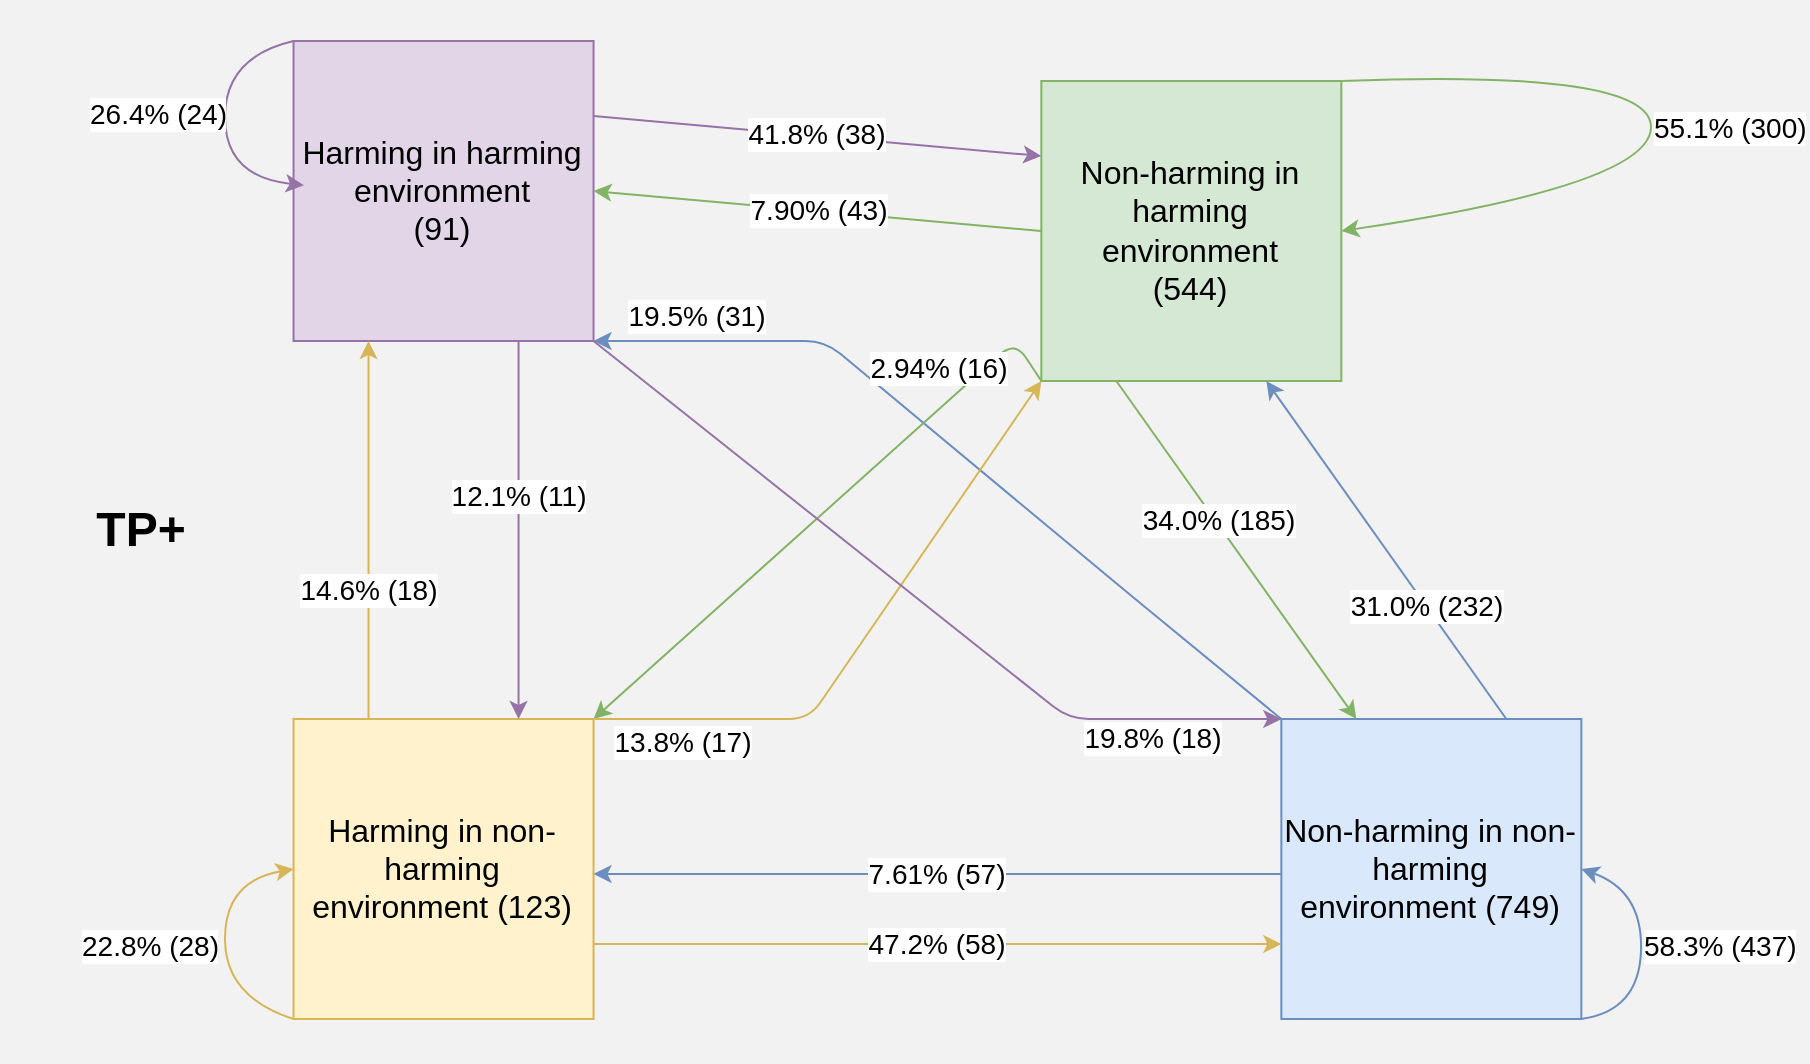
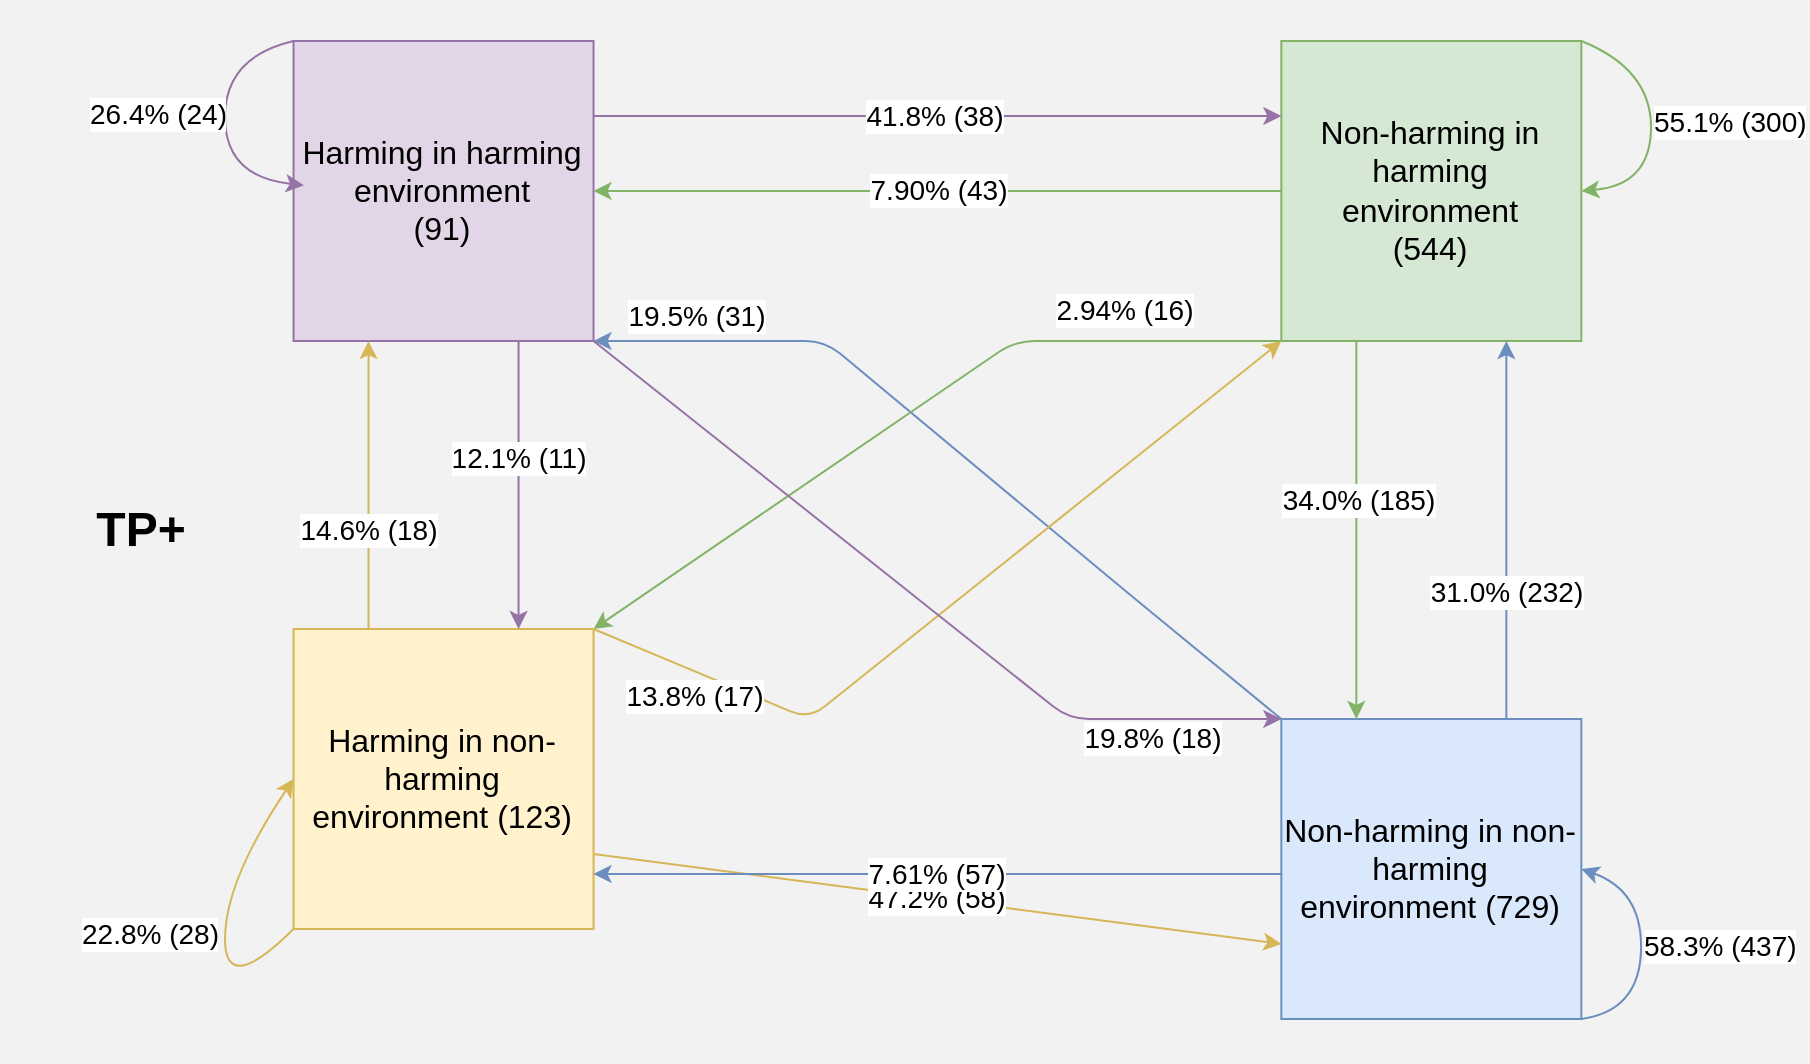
  <mxCell id="0" />
  <mxCell id="1" parent="0" />
  <mxCell id="2" value="" style="group" vertex="1" connectable="0" parent="1"><mxGeometry x="112" width="713" height="489.001" as="geometry" y="20" /></mxCell>
  <mxCell id="3" value="&lt;font style=&quot;font-size: 16px;&quot;&gt;Harming in harming environment &lt;br&gt;(91)&lt;/font&gt;" style="whiteSpace=wrap;html=1;aspect=fixed;fillColor=#e1d5e7;strokeColor=#9673a6;" parent="2" vertex="1"><mxGeometry x="34.27" y="0.002" width="150" height="150" as="geometry" /></mxCell>
- <mxCell id="4" value="&lt;font style=&quot;font-size: 16px;&quot;&gt;Non-harming in harming environment&lt;br&gt;(544)&lt;/font&gt;" style="whiteSpace=wrap;html=1;aspect=fixed;fillColor=#d5e8d4;strokeColor=#82b366;" parent="2" vertex="1"><mxGeometry x="408.17" y="20" width="150" height="150" as="geometry" /></mxCell>
- <mxCell id="5" value="&lt;font style=&quot;font-size: 16px;&quot;&gt;Non-harming in non-harming environment (749)&lt;/font&gt;" style="whiteSpace=wrap;html=1;aspect=fixed;fillColor=#dae8fc;strokeColor=#6c8ebf;" parent="2" vertex="1"><mxGeometry x="528.17" y="339.001" width="150" height="150" as="geometry" /></mxCell>
- <mxCell id="6" value="&lt;font style=&quot;font-size: 16px;&quot;&gt;Harming in non-harming environment (123)&lt;/font&gt;" style="whiteSpace=wrap;html=1;aspect=fixed;fillColor=#fff2cc;strokeColor=#d6b656;" parent="2" vertex="1"><mxGeometry x="34.27" y="339.001" width="150" height="150" as="geometry" /></mxCell>
+ <mxCell id="4" value="&lt;font style=&quot;font-size: 16px;&quot;&gt;Non-harming in harming environment&lt;br&gt;(544)&lt;/font&gt;" style="whiteSpace=wrap;html=1;aspect=fixed;fillColor=#d5e8d4;strokeColor=#82b366;" parent="2" vertex="1"><mxGeometry x="528.17" width="150" height="150" as="geometry" /></mxCell>
+ <mxCell id="5" value="&lt;font style=&quot;font-size: 16px;&quot;&gt;Non-harming in non-harming environment (729)&lt;/font&gt;" style="whiteSpace=wrap;html=1;aspect=fixed;fillColor=#dae8fc;strokeColor=#6c8ebf;" parent="2" vertex="1"><mxGeometry x="528.17" y="339.001" width="150" height="150" as="geometry" /></mxCell>
+ <mxCell id="6" value="&lt;font style=&quot;font-size: 16px;&quot;&gt;Harming in non-harming environment (123)&lt;/font&gt;" style="whiteSpace=wrap;html=1;aspect=fixed;fillColor=#fff2cc;strokeColor=#d6b656;" parent="2" vertex="1"><mxGeometry x="34.27" y="294.001" width="150" height="150" as="geometry" /></mxCell>
  <mxCell id="7" value="&lt;font style=&quot;font-size: 14px;&quot;&gt;47.2% (58)&lt;/font&gt;" style="endArrow=classic;html=1;rounded=0;entryX=0;entryY=0.75;entryDx=0;entryDy=0;fillColor=#fff2cc;strokeColor=#d6b656;exitX=1;exitY=0.75;exitDx=0;exitDy=0;" parent="2" edge="1" target="5" source="6"><mxGeometry width="50" height="50" relative="1" as="geometry"><mxPoint x="237" y="479" as="sourcePoint" /><mxPoint x="539" y="479.916" as="targetPoint" /></mxGeometry></mxCell>
  <mxCell id="8" value="&lt;font style=&quot;font-size: 14px;&quot;&gt;7.61% (57)&lt;/font&gt;" style="endArrow=classic;html=1;rounded=0;exitX=0;exitY=0.25;exitDx=0;exitDy=0;entryX=1;entryY=0.25;entryDx=0;entryDy=0;fillColor=#dae8fc;strokeColor=#6c8ebf;" parent="2" edge="1"><mxGeometry x="0.003" width="50" height="50" relative="1" as="geometry"><mxPoint x="528.17" y="416.501" as="sourcePoint" /><mxPoint x="184.27" y="416.501" as="targetPoint" /><mxPoint as="offset" /></mxGeometry></mxCell>
  <mxCell id="9" value="&lt;font style=&quot;font-size: 14px;&quot;&gt;41.8% (38)&lt;/font&gt;" style="endArrow=classic;html=1;rounded=0;exitX=1;exitY=0.25;exitDx=0;exitDy=0;entryX=0;entryY=0.25;entryDx=0;entryDy=0;fillColor=#e1d5e7;strokeColor=#9673a6;" parent="2" source="3" target="4" edge="1"><mxGeometry x="-0.004" width="50" height="50" relative="1" as="geometry"><mxPoint x="236.435" y="71.44" as="sourcePoint" /><mxPoint x="539" y="70.837" as="targetPoint" /><mxPoint as="offset" /></mxGeometry></mxCell>
  <mxCell id="10" value="&lt;font style=&quot;font-size: 14px;&quot;&gt;7.90% (43)&lt;/font&gt;" style="endArrow=classic;html=1;rounded=0;exitX=0;exitY=0.5;exitDx=0;exitDy=0;entryX=1;entryY=0.5;entryDx=0;entryDy=0;fillColor=#d5e8d4;strokeColor=#82b366;" parent="2" source="4" target="3" edge="1"><mxGeometry x="-0.003" width="50" height="50" relative="1" as="geometry"><mxPoint x="528.13" y="137.963" as="sourcePoint" /><mxPoint x="240.575" y="141.019" as="targetPoint" /><mxPoint as="offset" /></mxGeometry></mxCell>
  <mxCell id="11" value="&lt;font style=&quot;font-size: 14px;&quot;&gt;14.6% (18)&lt;/font&gt;" style="endArrow=classic;html=1;rounded=0;exitX=0.25;exitY=0;exitDx=0;exitDy=0;entryX=0.25;entryY=1;entryDx=0;entryDy=0;fillColor=#fff2cc;strokeColor=#d6b656;" parent="2" source="6" target="3" edge="1"><mxGeometry x="-0.326" width="50" height="50" relative="1" as="geometry"><mxPoint x="371.609" y="398.372" as="sourcePoint" /><mxPoint x="110.739" y="214.898" as="targetPoint" /><mxPoint as="offset" /></mxGeometry></mxCell>
  <mxCell id="12" value="&lt;font style=&quot;font-size: 14px;&quot;&gt;31.0% (232)&lt;/font&gt;" style="endArrow=classic;html=1;rounded=0;exitX=0.75;exitY=0;exitDx=0;exitDy=0;entryX=0.75;entryY=1;entryDx=0;entryDy=0;fillColor=#dae8fc;strokeColor=#6c8ebf;" parent="2" source="5" target="4" edge="1"><mxGeometry x="-0.338" width="50" height="50" relative="1" as="geometry"><mxPoint x="684.652" y="398.372" as="sourcePoint" /><mxPoint x="684.652" y="235.284" as="targetPoint" /><mxPoint as="offset" /></mxGeometry></mxCell>
  <mxCell id="13" value="&lt;font style=&quot;font-size: 14px;&quot;&gt;34.0% (185)&lt;/font&gt;" style="endArrow=classic;html=1;rounded=0;exitX=0.25;exitY=1;exitDx=0;exitDy=0;entryX=0.25;entryY=0;entryDx=0;entryDy=0;fillColor=#d5e8d4;strokeColor=#82b366;" parent="2" source="4" edge="1" target="5"><mxGeometry x="-0.157" y="1" width="50" height="50" relative="1" as="geometry"><mxPoint x="612.75" y="207.45" as="sourcePoint" /><mxPoint x="612.75" y="371.191" as="targetPoint" /><mxPoint as="offset" /></mxGeometry></mxCell>
  <mxCell id="14" value="&lt;font style=&quot;font-size: 14px;&quot;&gt;12.1% (11)&lt;/font&gt;" style="endArrow=classic;html=1;rounded=0;entryX=0.75;entryY=0;entryDx=0;entryDy=0;exitX=0.75;exitY=1;exitDx=0;exitDy=0;fillColor=#e1d5e7;strokeColor=#9673a6;" parent="2" edge="1" target="6" source="3"><mxGeometry x="-0.175" width="50" height="50" relative="1" as="geometry"><mxPoint x="163.931" y="209.815" as="sourcePoint" /><mxPoint x="164.381" y="371.191" as="targetPoint" /><mxPoint as="offset" /></mxGeometry></mxCell>
  <mxCell id="15" value="19.8% (18)" style="endArrow=classic;html=1;fontSize=14;exitX=0;exitY=0;exitDx=0;exitDy=0;entryX=1;entryY=1;entryDx=0;entryDy=0;fillColor=#dae8fc;strokeColor=#6c8ebf;rounded=1;fontColor=#000000;" parent="2" source="5" target="3" edge="1"><mxGeometry x="-0.79" y="48" width="50" height="50" relative="1" as="geometry"><mxPoint x="371.609" y="337.214" as="sourcePoint" /><mxPoint x="458.565" y="235.284" as="targetPoint" /><Array as="points"><mxPoint x="451.5" y="276.056" /><mxPoint x="300" y="150" /></Array><mxPoint as="offset" /></mxGeometry></mxCell>
  <mxCell id="16" value="2.94% (16)" style="endArrow=classic;html=1;fontSize=14;exitX=0;exitY=1;exitDx=0;exitDy=0;entryX=1;entryY=0;entryDx=0;entryDy=0;fillColor=#d5e8d4;strokeColor=#82b366;rounded=1;" parent="2" source="4" target="6" edge="1"><mxGeometry x="-0.596" y="-15" width="50" height="50" relative="1" as="geometry"><mxPoint x="371.609" y="337.214" as="sourcePoint" /><mxPoint x="458.565" y="235.284" as="targetPoint" /><Array as="points"><mxPoint x="395" y="150" /></Array><mxPoint as="offset" /></mxGeometry></mxCell>
  <mxCell id="17" value="&lt;font style=&quot;font-size: 14px;&quot;&gt;22.8% (28)&lt;/font&gt;" style="curved=1;endArrow=classic;html=1;rounded=0;labelPosition=right;verticalLabelPosition=middle;align=left;verticalAlign=middle;entryX=0;entryY=0.5;entryDx=0;entryDy=0;exitX=0;exitY=1;exitDx=0;exitDy=0;fillColor=#fff2cc;strokeColor=#d6b656;" parent="2" source="6" target="6" edge="1"><mxGeometry x="-0.059" y="73" width="50" height="50" relative="1" as="geometry"><mxPoint x="41.5" y="611.745" as="sourcePoint" /><mxPoint x="41.174" y="540.258" as="targetPoint" /><Array as="points"><mxPoint y="478" /><mxPoint y="420" /></Array><mxPoint as="offset" /></mxGeometry></mxCell>
  <mxCell id="18" value="&lt;font style=&quot;font-size: 14px;&quot;&gt;58.3% (437)&lt;/font&gt;" style="curved=1;endArrow=classic;html=1;rounded=0;exitX=1;exitY=1;exitDx=0;exitDy=0;labelPosition=right;verticalLabelPosition=middle;align=left;verticalAlign=middle;entryX=1;entryY=0.5;entryDx=0;entryDy=0;fillColor=#dae8fc;strokeColor=#6c8ebf;" parent="2" edge="1" target="5" source="5"><mxGeometry x="0.009" width="50" height="50" relative="1" as="geometry"><mxPoint x="738.565" y="587.961" as="sourcePoint" /><mxPoint x="738.565" y="506.499" as="targetPoint" /><Array as="points"><mxPoint x="707" y="485" /><mxPoint x="709" y="425" /></Array><mxPoint as="offset" /></mxGeometry></mxCell>
  <mxCell id="19" value="13.8% (17)" style="endArrow=classic;html=1;fontSize=14;entryX=0;entryY=1;entryDx=0;entryDy=0;rounded=1;fillColor=#fff2cc;strokeColor=#d6b656;exitX=1;exitY=0;exitDx=0;exitDy=0;" parent="2" source="6" target="4" edge="1"><mxGeometry x="-0.714" y="-12" width="50" height="50" relative="1" as="geometry"><mxPoint x="240.57" y="371.191" as="sourcePoint" /><mxPoint x="518.83" y="208.103" as="targetPoint" /><Array as="points"><mxPoint x="292" y="339" /></Array><mxPoint as="offset" /></mxGeometry></mxCell>
  <mxCell id="20" value="&lt;font style=&quot;font-size: 14px;&quot;&gt;55.1% (300)&lt;/font&gt;" style="curved=1;endArrow=classic;html=1;rounded=0;exitX=1;exitY=0;exitDx=0;exitDy=0;labelPosition=right;verticalLabelPosition=middle;align=left;verticalAlign=middle;fillColor=#d5e8d4;strokeColor=#82b366;entryX=1;entryY=0.5;entryDx=0;entryDy=0;" parent="2" source="4" edge="1" target="4"><mxGeometry width="50" height="50" relative="1" as="geometry"><mxPoint x="733.348" y="-9.348" as="sourcePoint" /><mxPoint x="739" y="72.196" as="targetPoint" /><Array as="points"><mxPoint x="713" y="14" /><mxPoint x="713" y="72" /></Array><mxPoint as="offset" /></mxGeometry></mxCell>
  <mxCell id="21" value="&lt;font style=&quot;font-size: 14px;&quot;&gt;26.4% (24)&lt;br&gt;&lt;/font&gt;" style="curved=1;endArrow=classic;html=1;rounded=0;exitX=0;exitY=0;exitDx=0;exitDy=0;labelPosition=right;verticalLabelPosition=middle;align=left;verticalAlign=middle;entryX=0;entryY=0.667;entryDx=0;entryDy=0;entryPerimeter=0;fillColor=#e1d5e7;strokeColor=#9673a6;" parent="2" edge="1" source="3"><mxGeometry x="-0.048" y="-69" width="50" height="50" relative="1" as="geometry"><mxPoint x="39.435" y="-9.348" as="sourcePoint" /><mxPoint x="39.435" y="72.115" as="targetPoint" /><Array as="points"><mxPoint y="8" /><mxPoint y="68" /></Array><mxPoint as="offset" /></mxGeometry></mxCell>
  <mxCell id="22" value="19.5% (31)" style="endArrow=classic;html=1;fontSize=14;entryX=0;entryY=0;entryDx=0;entryDy=0;fillColor=#e1d5e7;strokeColor=#9673a6;exitX=1;exitY=1;exitDx=0;exitDy=0;rounded=1;" parent="2" source="3" target="5" edge="1"><mxGeometry x="-0.832" y="41" width="50" height="50" relative="1" as="geometry"><mxPoint x="249.87" y="235.284" as="sourcePoint" /><mxPoint x="458.565" y="235.284" as="targetPoint" /><Array as="points"><mxPoint x="422" y="339" /></Array><mxPoint y="-1" as="offset" /></mxGeometry></mxCell>
  <mxCell id="23" value="TP+" style="text;strokeColor=none;fillColor=none;html=1;fontSize=24;fontStyle=1;verticalAlign=middle;align=center;" vertex="1" parent="1"><mxGeometry x="20" y="244.5" width="100" height="40" as="geometry" /></mxCell>
